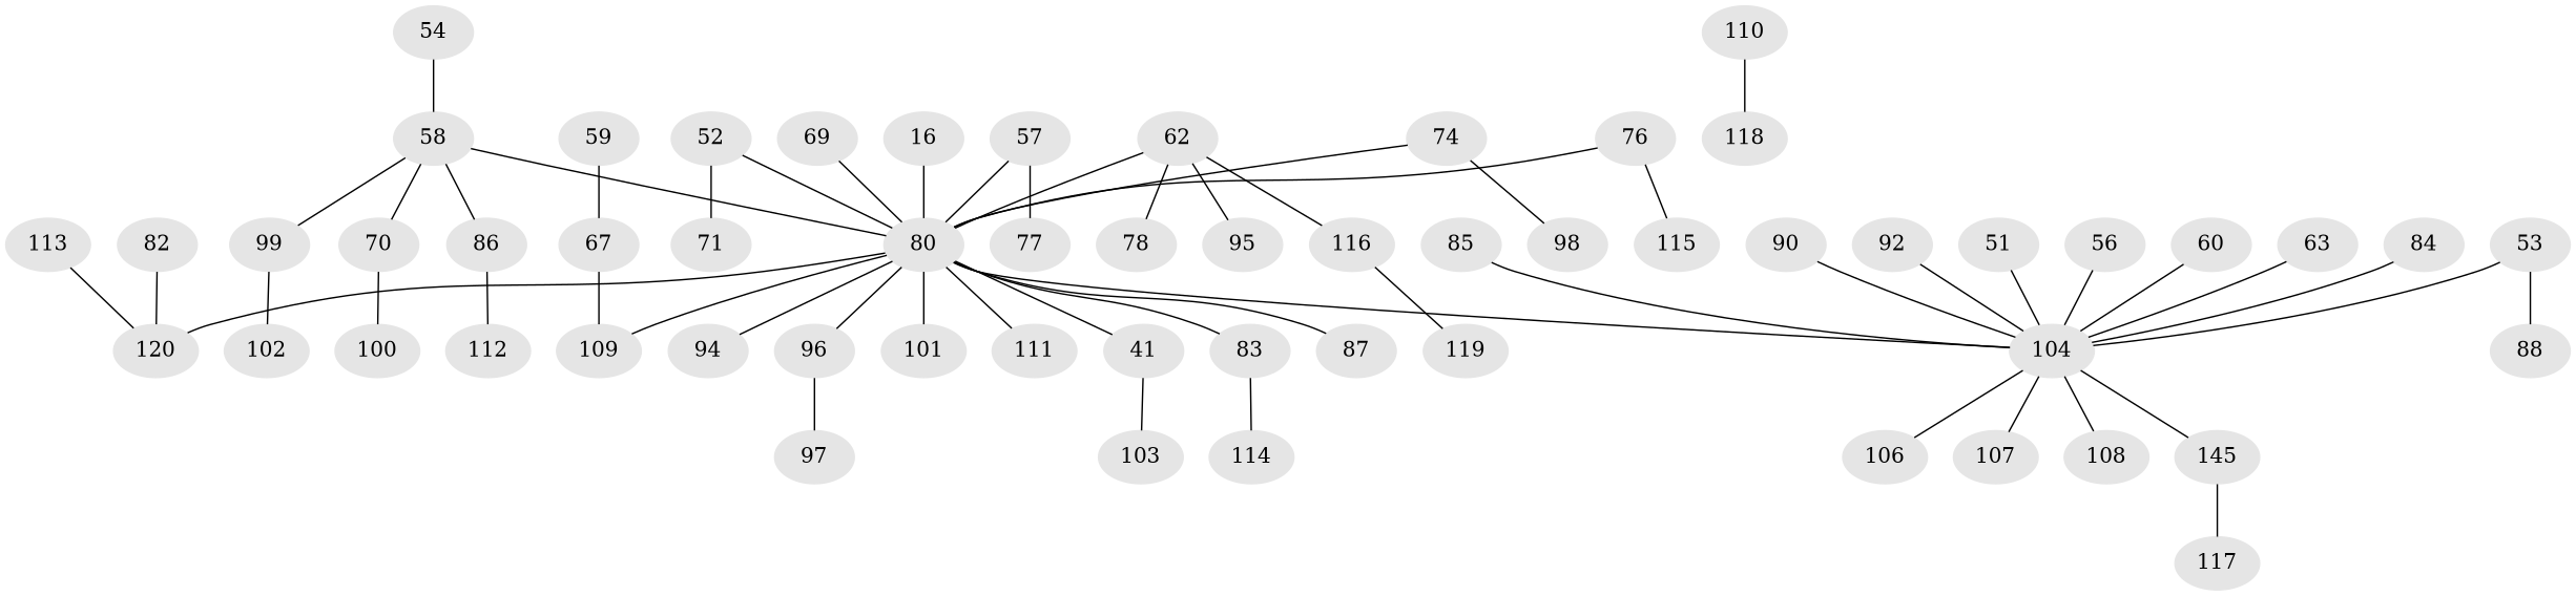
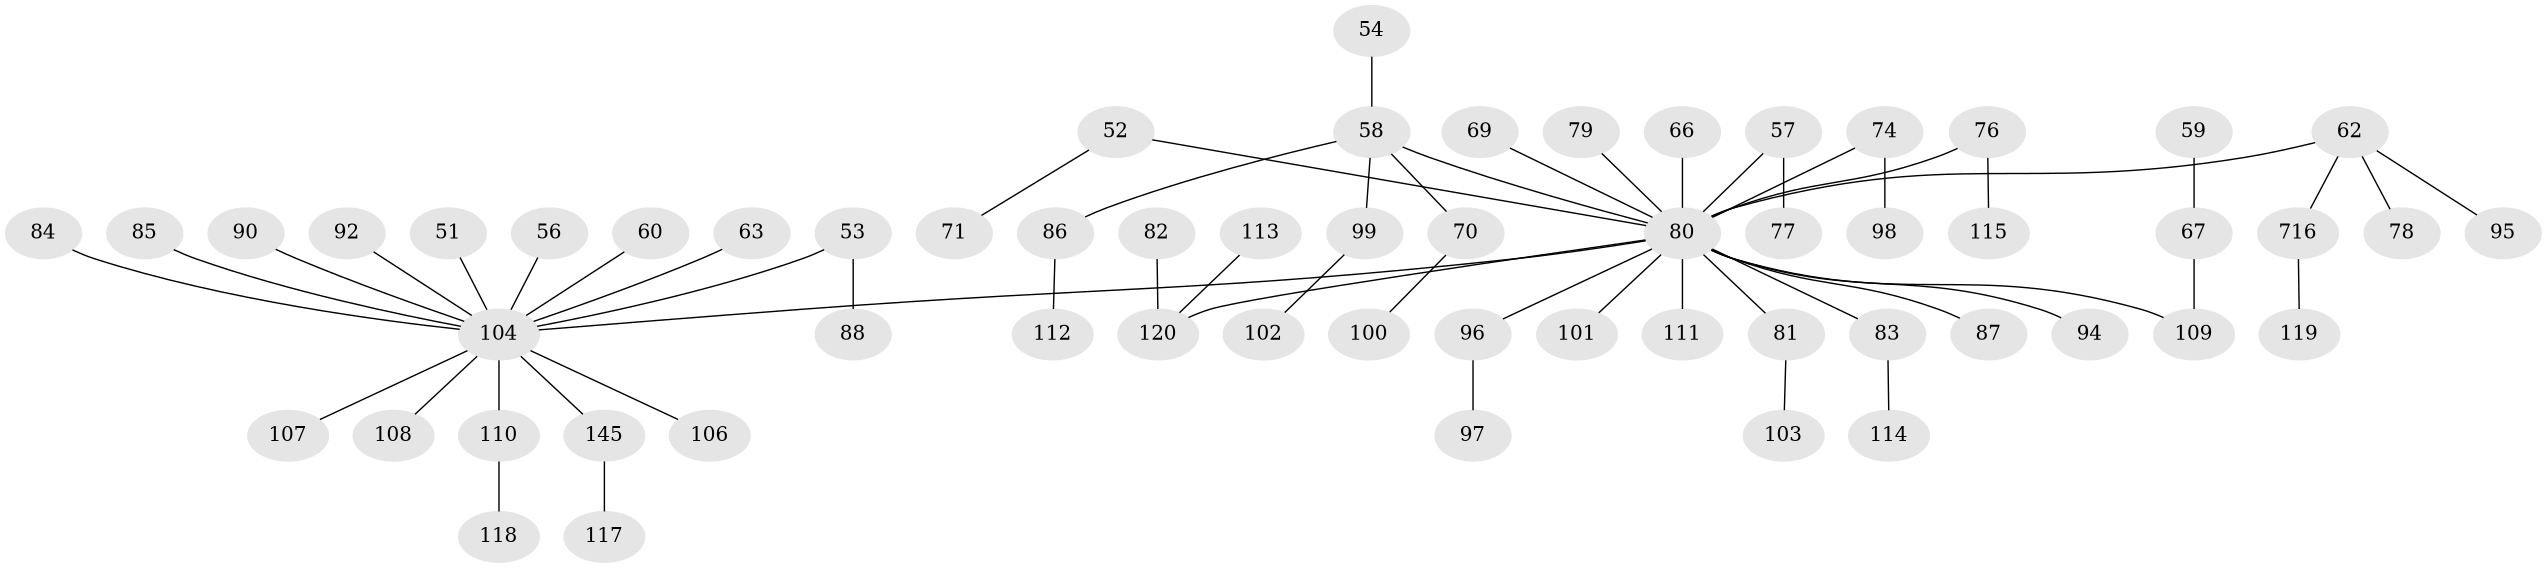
  graph {
    node [color=gray90 style=filled]
    104 [super="+34+91+36+38+40+48"]
    n2 [label=145]
    106
    107
    108
    110
    51
    52
    71
    80 [super="+25+33+65+39+7+72+37+31+46+64+50"]
    109 [super="+13"]
-   81 [label=41]
+   81
    83
    87
    94
    96 [super="+42"]
    101
    111
    120 [super="+19+44+75"]
    53
    88
    58 [super="+49+45+55"]
    70
    86
    99
    54
    56
    57
    77
    100
    112
    102
    67 [super="+16"]
    59
    60
    62 [super="+43+29+61"]
    78
    95
-   116 [super="+93"]
+   116 [super="+93" label=716]
    119
    63
-   66 [label=16]
+   66
    69
    74 [super="+68"]
    98
    76
    115
+   79
    103
    114
    97
    82
    84
    85
    90
    92
    117
    118
    113
    104 -- n2
    104 -- 106
    104 -- 107
    104 -- 108
+   104 -- 110
    n2 -- 117
    110 -- 118
    51 -- 104
    52 -- 71
    52 -- 80
    80 -- 104
    80 -- 109
    80 -- 81
    80 -- 83
    80 -- 87
    80 -- 94
    80 -- 96
    80 -- 101
    80 -- 111
    80 -- 120
    81 -- 103
    83 -- 114
    96 -- 97
    53 -- 104
    53 -- 88
    58 -- 80
    58 -- 70
    58 -- 86
    58 -- 99
    70 -- 100
    86 -- 112
    99 -- 102
    54 -- 58
    56 -- 104
    57 -- 80
    57 -- 77
    67 -- 109
    59 -- 67
    60 -- 104
    62 -- 80
    62 -- 78
    62 -- 95
    62 -- 116
    116 -- 119
    63 -- 104
    66 -- 80
    69 -- 80
    74 -- 80
    74 -- 98
    76 -- 80
    76 -- 115
+   79 -- 80
    82 -- 120
    84 -- 104
    85 -- 104
    90 -- 104
    92 -- 104
    113 -- 120
  }
